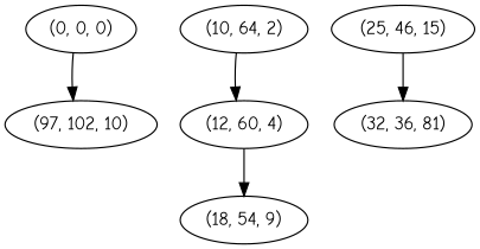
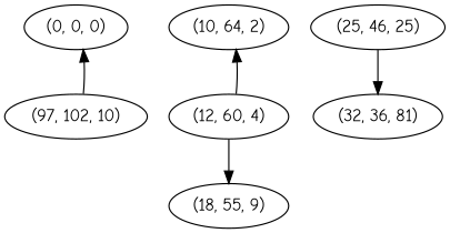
  digraph {
    fontname="Comic Neue"
    node [fontname="Comic Neue"]
    edge [fontname="Comic Neue"]
    "(0, 0, 0)"
    "(97, 102, 10)"
    "(10, 64, 2)"
    "(12, 60, 4)"
-   "(18, 54, 9)"
+   "(18, 54, 9)" [label="(18, 55, 9)"]
    n6 [label="(32, 36, 81)"]
-   "(25, 46, 15)"
-   "(0, 0, 0)" -> "(97, 102, 10)"
-   "(10, 64, 2)" -> "(12, 60, 4)"
+   "(25, 46, 15)" [label="(25, 46, 25)"]
+   "(97, 102, 10)" -> "(0, 0, 0)"
+   "(12, 60, 4)" -> "(10, 64, 2)"
    "(12, 60, 4)" -> "(18, 54, 9)"
    "(25, 46, 15)" -> n6
  }
